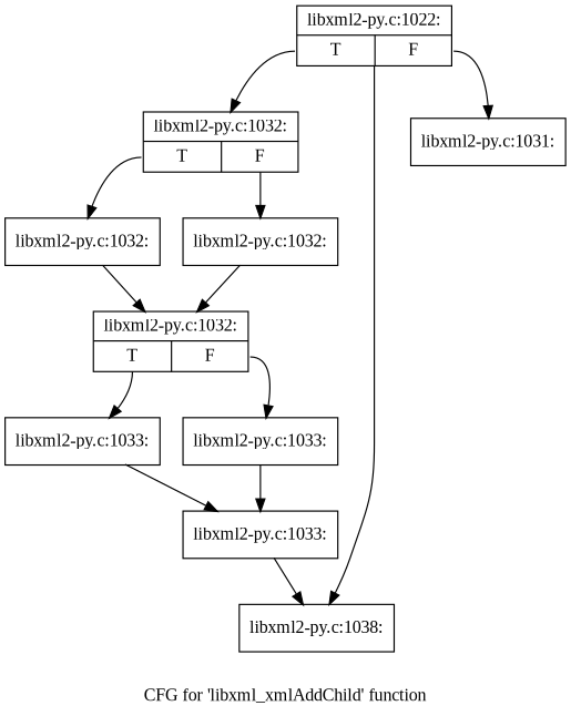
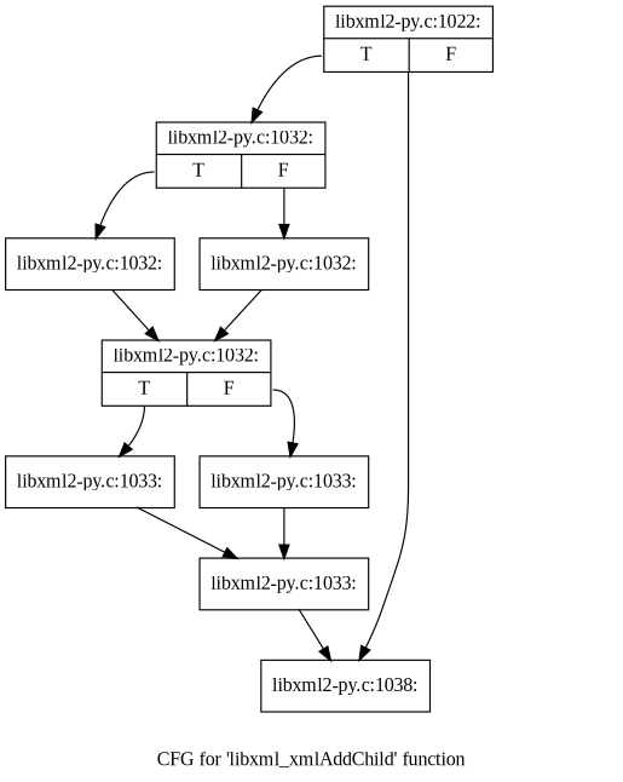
  digraph {
    fontname="Liberation Serif"
    label="CFG for 'libxml_xmlAddChild' function"
    node [fontname="Liberation Serif" shape=record]
    edge [fontname="Liberation Serif"]
    n1 [label="{libxml2-py.c:1022:|{<s0>T|<s1>F}}"]
    n2 [label="{libxml2-py.c:1032:|{<s0>T|<s1>F}}"]
-   n3 [label="{libxml2-py.c:1031:}"]
    n4 [label="{libxml2-py.c:1038:}"]
    n5 [label="{libxml2-py.c:1032:}"]
    n6 [label="{libxml2-py.c:1032:}"]
    n7 [label="{libxml2-py.c:1032:|{<s0>T|<s1>F}}"]
    n8 [label="{libxml2-py.c:1033:}"]
    n9 [label="{libxml2-py.c:1033:}"]
    n10 [label="{libxml2-py.c:1033:}"]
    n1 -> n2 [tailport=s0]
-   n1 -> n3 [tailport=s1]
    n1 -> n4
    n2 -> n5 [tailport=s0]
    n2 -> n6 [tailport=s1]
    n5 -> n7
    n6 -> n7
    n7 -> n8 [tailport=s0]
    n7 -> n9 [tailport=s1]
    n8 -> n10
    n9 -> n10
    n10 -> n4
  }
